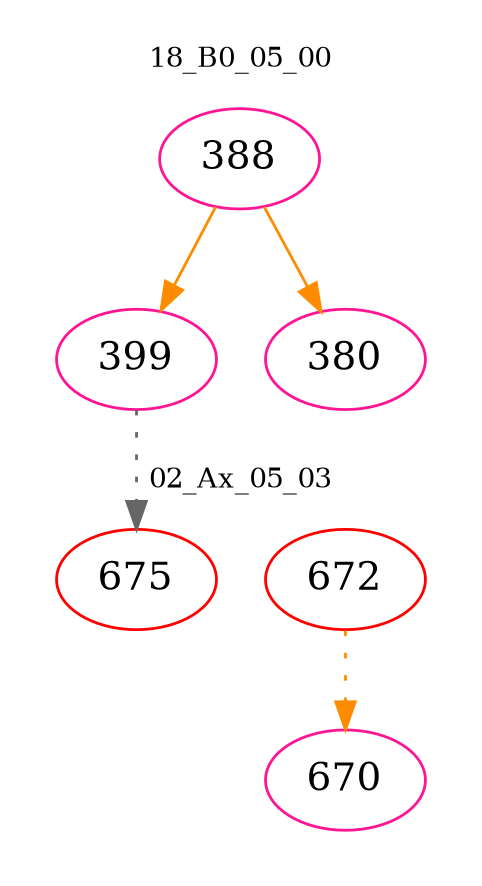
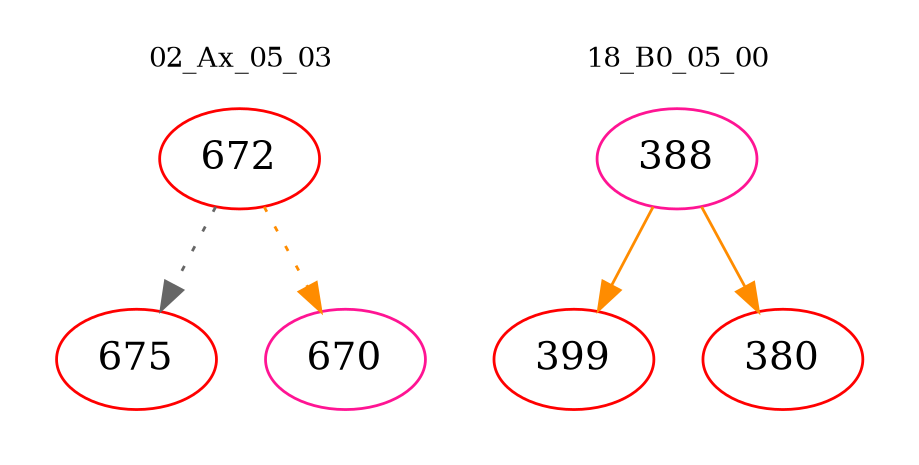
  digraph {
    node [color=red]
    edge [color=darkorange style=dotted]
    n1 [label=672]
    n2 [label=675]
    n3 [color=deeppink label=670]
    n4 [color=deeppink label=388]
-   n5 [color=deeppink label=399]
-   n6 [color=deeppink label=380]
+   n5 [label=399]
+   n6 [label=380]
    subgraph cluster_1 {
      color=white
      fontsize=10
      label="02_Ax_05_03"
      n1
      n2
      n3
    }
    subgraph cluster_2 {
      color=white
      fontsize=10
      label="18_B0_05_00"
      n4
      n5
      n6
    }
-   n5 -> n2 [color=gray40]
+   n1 -> n2 [color=gray40]
    n1 -> n3
    n4 -> n5 [style=solid]
    n4 -> n6 [style=solid]
  }
